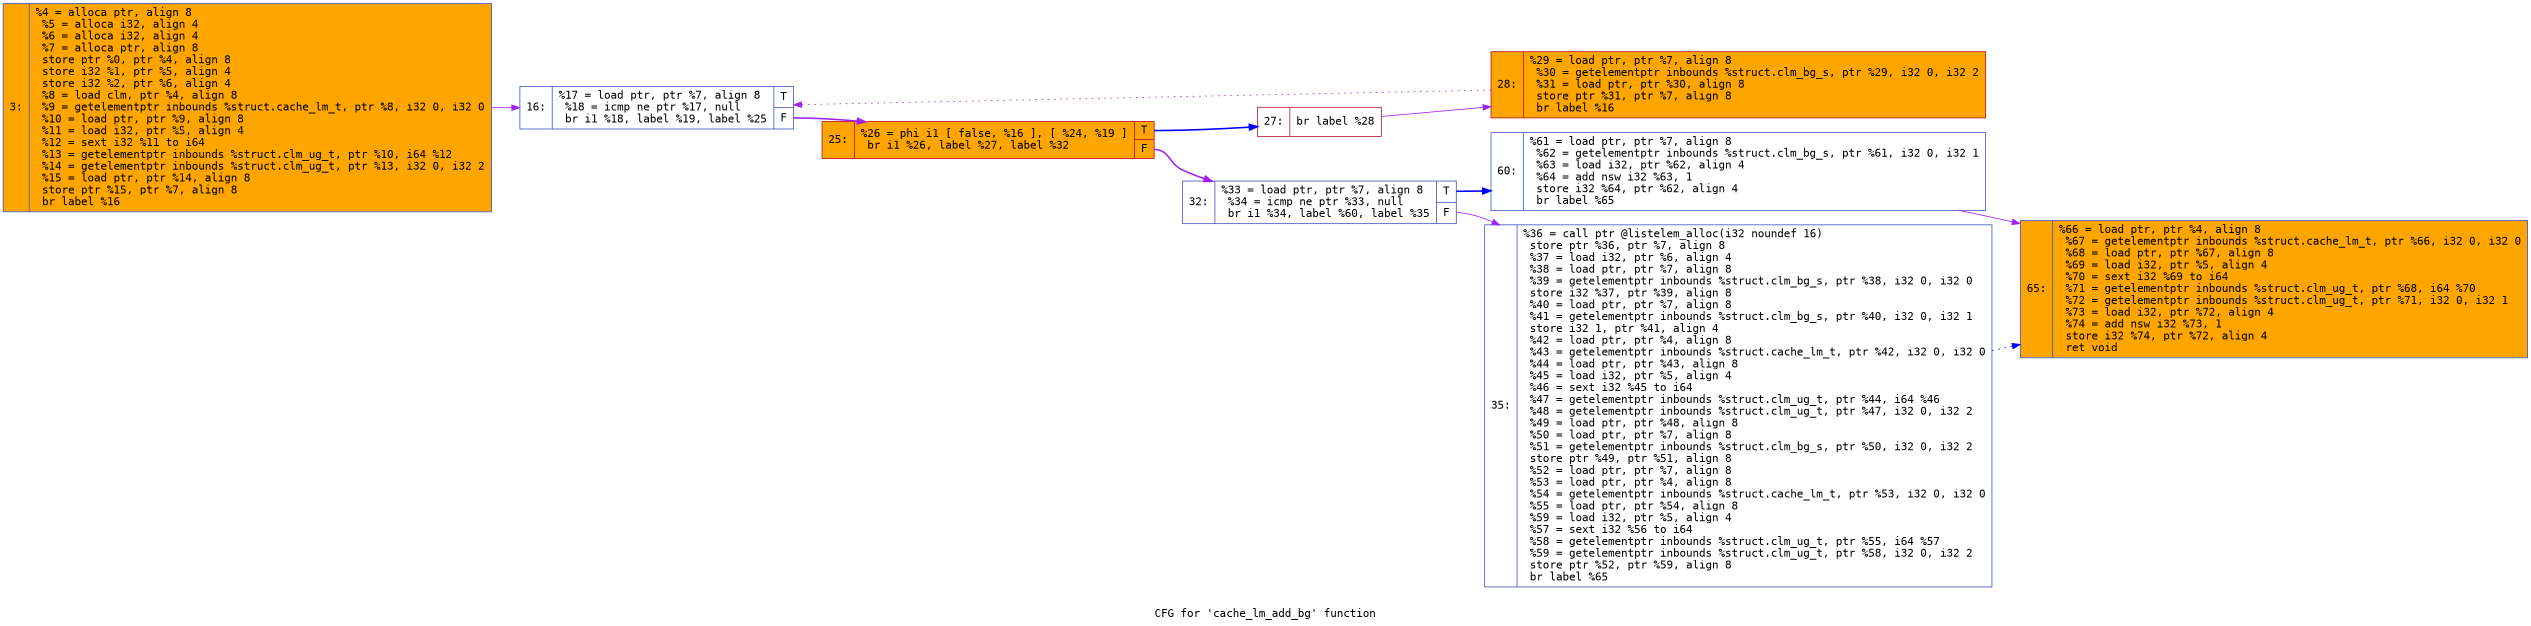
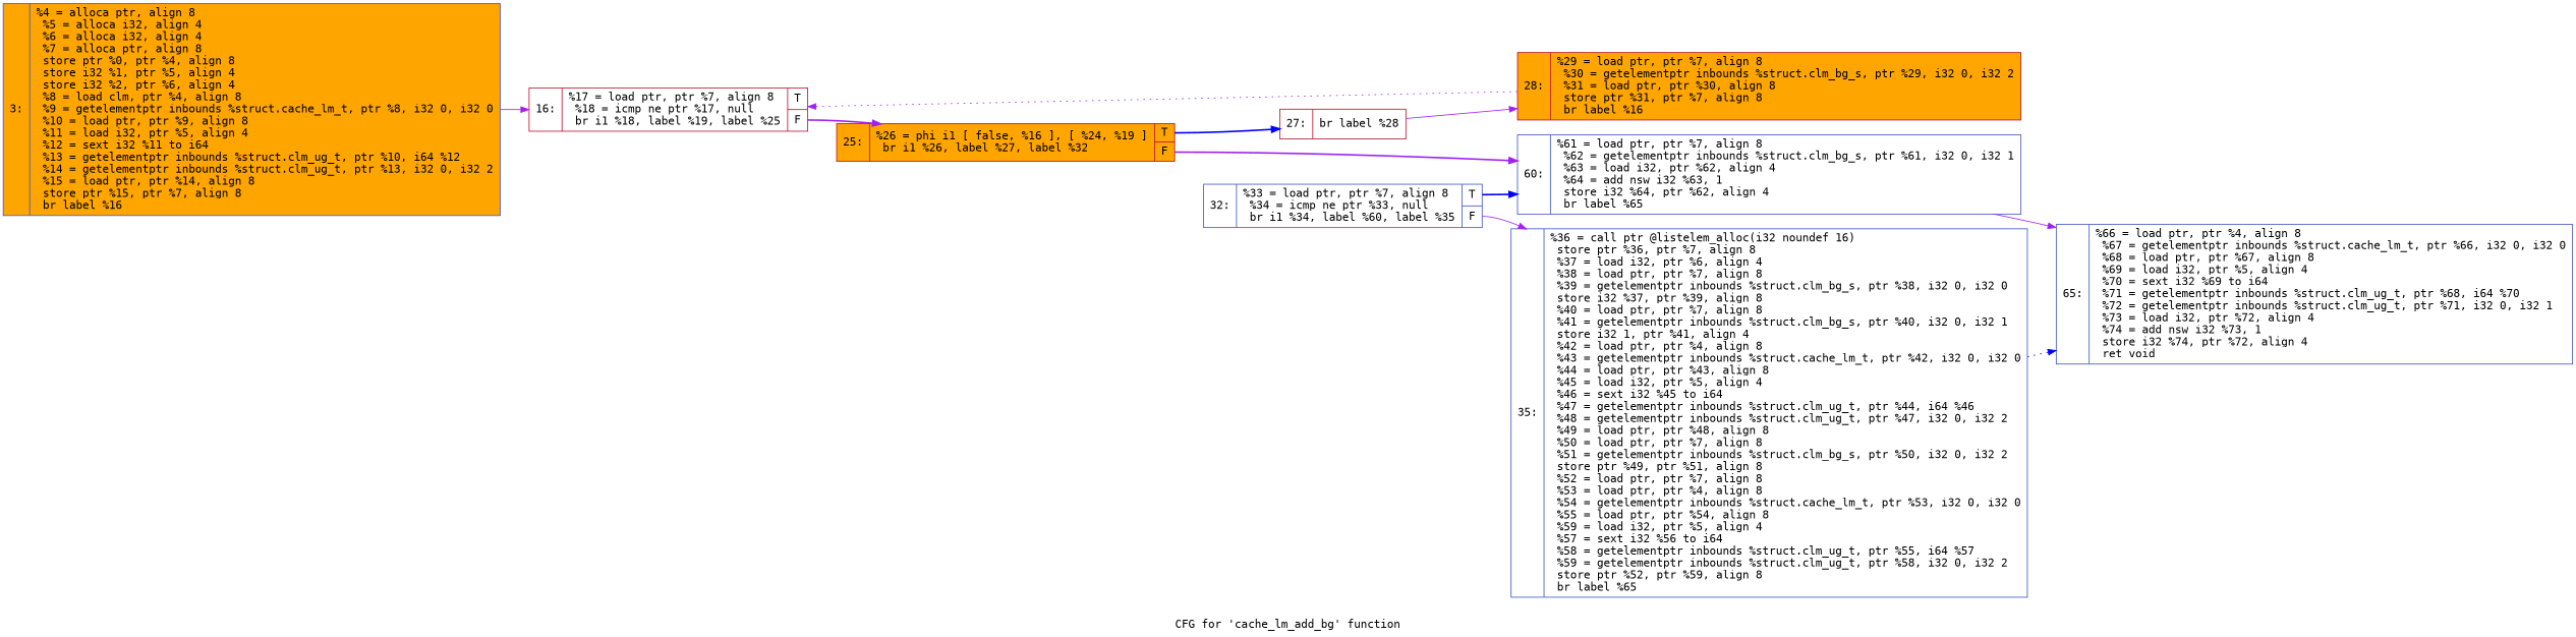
  digraph {
    fontname="DejaVu Sans Mono"
    label="CFG for 'cache_lm_add_bg' function"
    rankdir=LR
    node [color="#3d50c3ff" fillcolor=white fontname="DejaVu Sans Mono" shape=record style=filled]
    edge [color=purple fontname="DejaVu Sans Mono" style=solid]
    n1 [fillcolor=orange label="{3:\l|  %4 = alloca ptr, align 8\l  %5 = alloca i32, align 4\l  %6 = alloca i32, align 4\l  %7 = alloca ptr, align 8\l  store ptr %0, ptr %4, align 8\l  store i32 %1, ptr %5, align 4\l  store i32 %2, ptr %6, align 4\l  %8 = load clm, ptr %4, align 8\l  %9 = getelementptr inbounds %struct.cache_lm_t, ptr %8, i32 0, i32 0\l  %10 = load ptr, ptr %9, align 8\l  %11 = load i32, ptr %5, align 4\l  %12 = sext i32 %11 to i64\l  %13 = getelementptr inbounds %struct.clm_ug_t, ptr %10, i64 %12\l  %14 = getelementptr inbounds %struct.clm_ug_t, ptr %13, i32 0, i32 2\l  %15 = load ptr, ptr %14, align 8\l  store ptr %15, ptr %7, align 8\l  br label %16\l}"]
-   n2 [label="{16:\l|  %17 = load ptr, ptr %7, align 8\l  %18 = icmp ne ptr %17, null\l  br i1 %18, label %19, label %25\l|{<s0>T|<s1>F}}"]
+   n2 [color="#b70d28ff" label="{16:\l|  %17 = load ptr, ptr %7, align 8\l  %18 = icmp ne ptr %17, null\l  br i1 %18, label %19, label %25\l|{<s0>T|<s1>F}}"]
    n3 [color="#b70d28ff" fillcolor=orange label="{25:\l|  %26 = phi i1 [ false, %16 ], [ %24, %19 ]\l  br i1 %26, label %27, label %32\l|{<s0>T|<s1>F}}"]
    n4 [color="#b70d28ff" label="{27:\l|  br label %28\l}"]
    n5 [label="{32:\l|  %33 = load ptr, ptr %7, align 8\l  %34 = icmp ne ptr %33, null\l  br i1 %34, label %60, label %35\l|{<s0>T|<s1>F}}"]
    n6 [color="#b70d28ff" fillcolor=orange label="{28:\l|  %29 = load ptr, ptr %7, align 8\l  %30 = getelementptr inbounds %struct.clm_bg_s, ptr %29, i32 0, i32 2\l  %31 = load ptr, ptr %30, align 8\l  store ptr %31, ptr %7, align 8\l  br label %16\l}"]
    n7 [label="{60:\l|  %61 = load ptr, ptr %7, align 8\l  %62 = getelementptr inbounds %struct.clm_bg_s, ptr %61, i32 0, i32 1\l  %63 = load i32, ptr %62, align 4\l  %64 = add nsw i32 %63, 1\l  store i32 %64, ptr %62, align 4\l  br label %65\l}"]
    n8 [label="{35:\l|  %36 = call ptr @listelem_alloc(i32 noundef 16)\l  store ptr %36, ptr %7, align 8\l  %37 = load i32, ptr %6, align 4\l  %38 = load ptr, ptr %7, align 8\l  %39 = getelementptr inbounds %struct.clm_bg_s, ptr %38, i32 0, i32 0\l  store i32 %37, ptr %39, align 8\l  %40 = load ptr, ptr %7, align 8\l  %41 = getelementptr inbounds %struct.clm_bg_s, ptr %40, i32 0, i32 1\l  store i32 1, ptr %41, align 4\l  %42 = load ptr, ptr %4, align 8\l  %43 = getelementptr inbounds %struct.cache_lm_t, ptr %42, i32 0, i32 0\l  %44 = load ptr, ptr %43, align 8\l  %45 = load i32, ptr %5, align 4\l  %46 = sext i32 %45 to i64\l  %47 = getelementptr inbounds %struct.clm_ug_t, ptr %44, i64 %46\l  %48 = getelementptr inbounds %struct.clm_ug_t, ptr %47, i32 0, i32 2\l  %49 = load ptr, ptr %48, align 8\l  %50 = load ptr, ptr %7, align 8\l  %51 = getelementptr inbounds %struct.clm_bg_s, ptr %50, i32 0, i32 2\l  store ptr %49, ptr %51, align 8\l  %52 = load ptr, ptr %7, align 8\l  %53 = load ptr, ptr %4, align 8\l  %54 = getelementptr inbounds %struct.cache_lm_t, ptr %53, i32 0, i32 0\l  %55 = load ptr, ptr %54, align 8\l  %59 = load i32, ptr %5, align 4\l  %57 = sext i32 %56 to i64\l  %58 = getelementptr inbounds %struct.clm_ug_t, ptr %55, i64 %57\l  %59 = getelementptr inbounds %struct.clm_ug_t, ptr %58, i32 0, i32 2\l  store ptr %52, ptr %59, align 8\l  br label %65\l}"]
-   n9 [fillcolor=orange label="{65:\l|  %66 = load ptr, ptr %4, align 8\l  %67 = getelementptr inbounds %struct.cache_lm_t, ptr %66, i32 0, i32 0\l  %68 = load ptr, ptr %67, align 8\l  %69 = load i32, ptr %5, align 4\l  %70 = sext i32 %69 to i64\l  %71 = getelementptr inbounds %struct.clm_ug_t, ptr %68, i64 %70\l  %72 = getelementptr inbounds %struct.clm_ug_t, ptr %71, i32 0, i32 1\l  %73 = load i32, ptr %72, align 4\l  %74 = add nsw i32 %73, 1\l  store i32 %74, ptr %72, align 4\l  ret void\l}"]
+   n9 [label="{65:\l|  %66 = load ptr, ptr %4, align 8\l  %67 = getelementptr inbounds %struct.cache_lm_t, ptr %66, i32 0, i32 0\l  %68 = load ptr, ptr %67, align 8\l  %69 = load i32, ptr %5, align 4\l  %70 = sext i32 %69 to i64\l  %71 = getelementptr inbounds %struct.clm_ug_t, ptr %68, i64 %70\l  %72 = getelementptr inbounds %struct.clm_ug_t, ptr %71, i32 0, i32 1\l  %73 = load i32, ptr %72, align 4\l  %74 = add nsw i32 %73, 1\l  store i32 %74, ptr %72, align 4\l  ret void\l}"]
    n1 -> n2
    n2 -> n3 [style=bold tailport=s1]
    n3 -> n4 [color=blue style=bold tailport=s0]
-   n3 -> n5 [style=bold tailport=s1]
+   n3 -> n7 [style=bold tailport=s1]
    n4 -> n6
    n5 -> n7 [color=blue style=bold tailport=s0]
    n5 -> n8 [tailport=s1]
    n6 -> n2 [style=dotted]
    n7 -> n9
    n8 -> n9 [color=blue style=dotted]
  }
